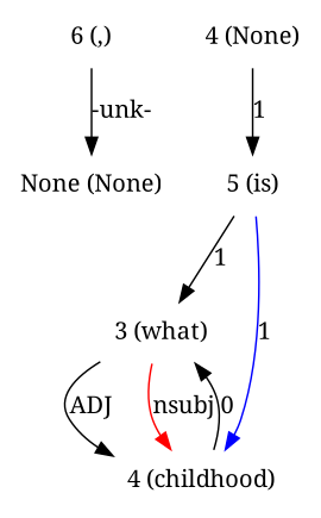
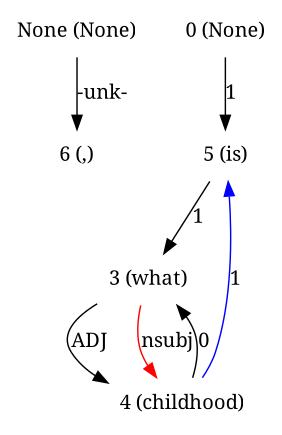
  digraph {
    fontname="Noto Serif"
    node [fontname="Noto Serif" shape=plaintext]
    edge [dir=forward fontname="Noto Serif"]
    n1 [label="None (None)"]
    n2 [label="6 (,)"]
    n3 [label="5 (is)"]
    n4 [label="3 (what)"]
    n5 [label="4 (childhood)"]
-   n6 [label="4 (None)"]
-   n2 -> n1 [label="-unk-"]
+   n6 [label="0 (None)"]
+   n1 -> n2 [label="-unk-"]
    n3 -> n4 [label=1]
-   n3 -> n5 [color=blue label=1]
+   n5 -> n3 [color=blue label=1]
    n4 -> n5 [label=ADJ]
    n4 -> n5 [color=red label=nsubj]
    n5 -> n4 [color=black label=0]
    n6 -> n3 [label=1]
  }
